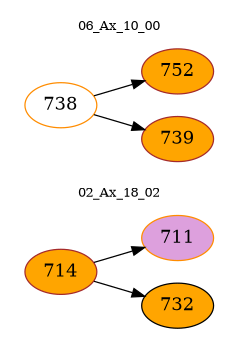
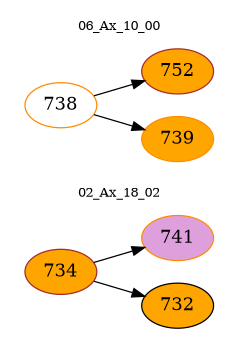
  digraph {
    rankdir=LR
    node [color=darkorange fillcolor=orange style=filled]
    edge [color=black]
-   n1 [color=brown label=714]
+   n1 [color=brown label=734]
    n2 [color=black label=732]
-   n3 [fillcolor=plum label=711]
+   n3 [fillcolor=plum label=741]
    n4 [fillcolor=white label=738]
-   n5 [color=brown label=739]
+   n5 [label=739]
    n6 [color=brown label=752]
    subgraph cluster_1 {
      color=white
      fontsize=10
      label="02_Ax_18_02"
      n1
      n2
      n3
    }
    subgraph cluster_2 {
      color=white
      fontsize=10
      label="06_Ax_10_00"
      n4
      n5
      n6
    }
    n1 -> n2
    n1 -> n3
    n4 -> n5
    n4 -> n6
  }
